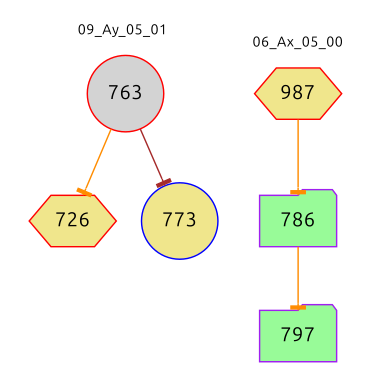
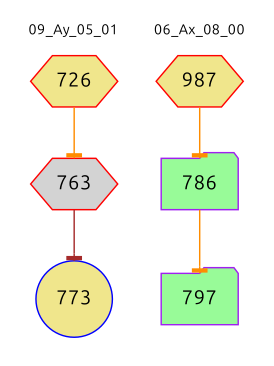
  digraph {
    fontname=Ubuntu
    node [color=red fillcolor=khaki fontname=Ubuntu shape=hexagon style=filled]
    edge [arrowhead=tee color=darkorange fontname=Ubuntu]
    n1 [label=726]
-   n2 [fillcolor=lightgrey label=763 shape=circle]
+   n2 [fillcolor=lightgrey label=763]
    n3 [color=blue label=773 shape=circle]
    n4 [label=987]
    n5 [color=purple fillcolor=palegreen label=786 shape=folder]
    n6 [color=purple fillcolor=palegreen label=797 shape=folder]
    subgraph cluster_1 {
      color=white
      fontsize=10
      label="09_Ay_05_01"
      n1
      n2
      n3
    }
    subgraph cluster_2 {
      color=white
      fontsize=10
-     label="06_Ax_05_00"
+     label="06_Ax_08_00"
      n4
      n5
      n6
    }
-   n2 -> n1
+   n1 -> n2
    n2 -> n3 [color=brown]
    n4 -> n5
    n5 -> n6
  }
